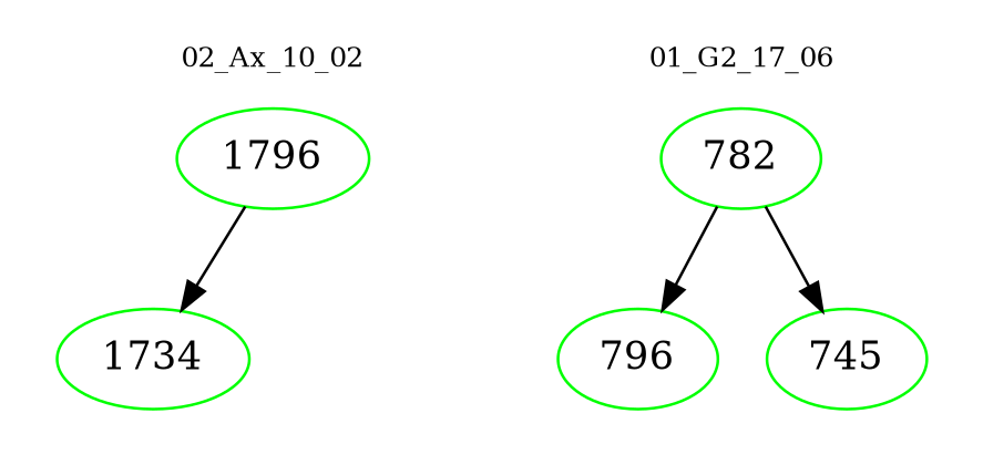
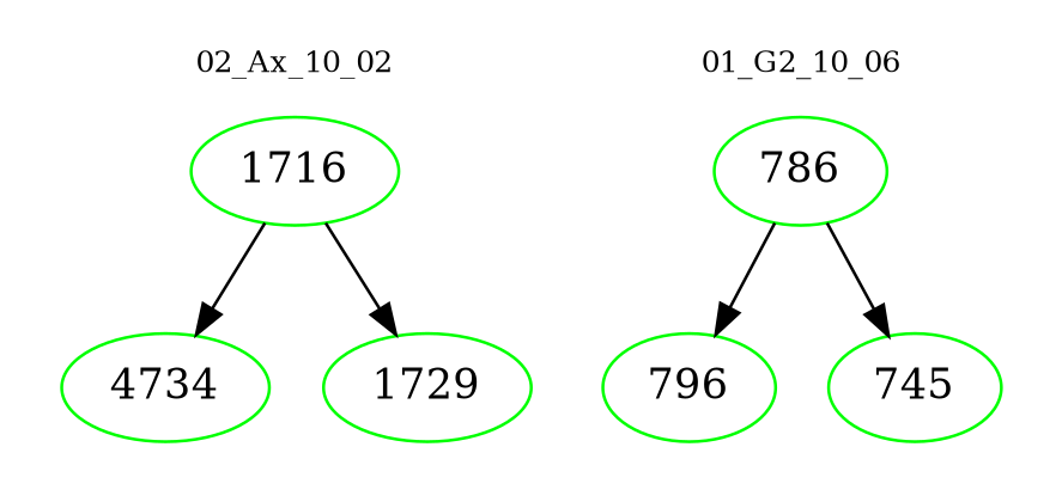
  digraph {
    node [color=green]
    edge [color=black]
-   n1 [label=1796]
-   n2 [label=1734]
-   n4 [label=782]
+   n1 [label=1716]
+   n2 [label=4734]
+   n3 [label=1729]
+   n4 [label=786]
    n5 [label=796]
    n6 [label=745]
    subgraph cluster_1 {
      color=white
      fontsize=10
      label="02_Ax_10_02"
      n1
      n2
+     n3
    }
    subgraph cluster_2 {
      color=white
      fontsize=10
-     label="01_G2_17_06"
+     label="01_G2_10_06"
      n4
      n5
      n6
    }
    n1 -> n2
+   n1 -> n3
    n4 -> n5
    n4 -> n6
  }
